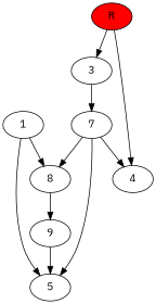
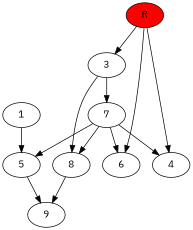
  digraph {
    fontname="IBM Plex Sans"
    node [fontname="IBM Plex Sans"]
    edge [fontname="IBM Plex Sans"]
    1
    5
    8
    9
    3
    7
+   6
    4
    R [fillcolor="#ff0000" style=filled]
    1 -> 5
-   1 -> 8
-   9 -> 5
+   3 -> 8
+   5 -> 9
    8 -> 9
    3 -> 7
    7 -> 5
    7 -> 8
+   7 -> 6
    7 -> 4
    R -> 3
+   R -> 6
    R -> 4
  }
